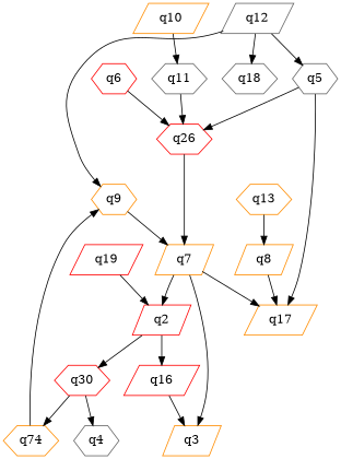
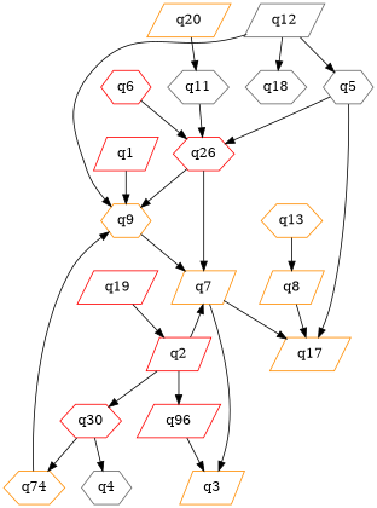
  digraph {
    node [color=darkorange shape=hexagon]
    q11 [color=gray40 initial=1]
    n2 [color=red label=q26]
    q9
    q7 [shape=parallelogram]
    n5 [final=1 label=q74]
+   q1 [color=red shape=parallelogram]
    q2 [color=red shape=parallelogram]
    q3 [shape=parallelogram]
    q17 [shape=parallelogram]
-   q16 [color=red shape=parallelogram]
+   q16 [color=red shape=parallelogram label=q96]
    n11 [color=red label=q30]
    q4 [color=gray40]
    q5 [color=gray40]
    q6 [color=red]
    q8 [shape=parallelogram]
-   q10 [shape=parallelogram]
+   q10 [shape=parallelogram label=q20]
    q12 [color=gray40 shape=parallelogram]
    q18 [color=gray40]
    q13
    q19 [color=red shape=parallelogram]
    q11 -> n2
+   n2 -> q9
    n2 -> q7
    q9 -> q7
-   q7 -> q2
+   q2 -> q7
    q7 -> q3
    q7 -> q17
    n5 -> q9
+   q1 -> q9
    q2 -> q16
    q2 -> n11
    q16 -> q3
    n11 -> n5
    n11 -> q4
    q5 -> n2
    q5 -> q17
    q6 -> n2
    q8 -> q17
    q10 -> q11
    q12 -> q9
    q12 -> q5
    q12 -> q18
    q13 -> q8
    q19 -> q2
  }
